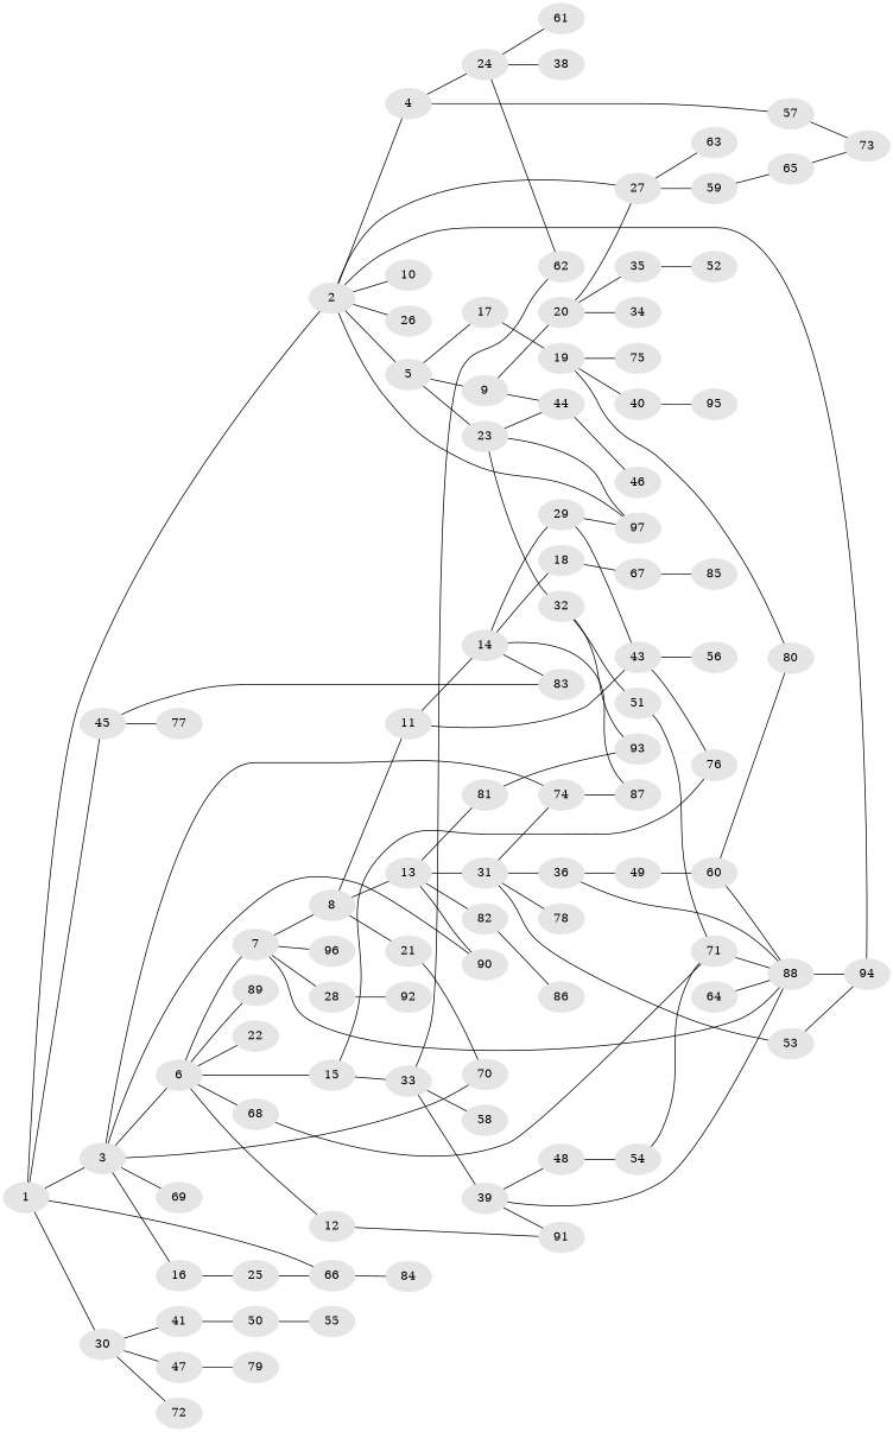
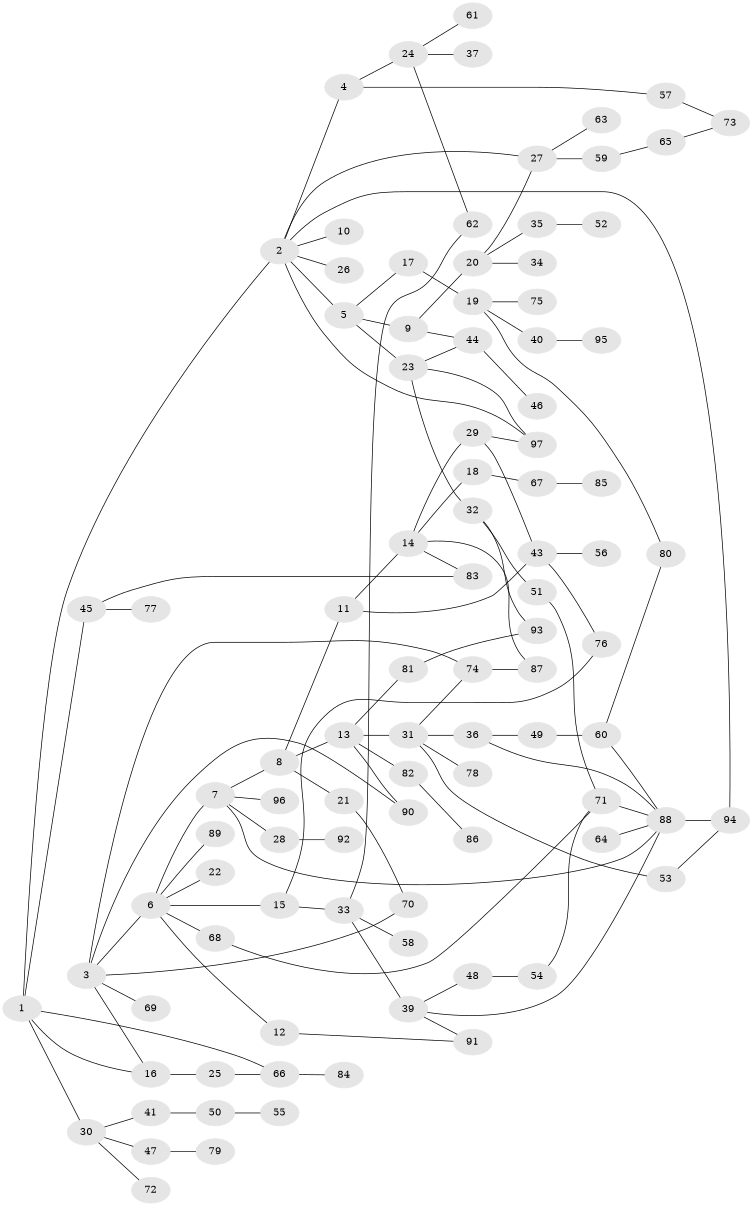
  graph {
    rankdir=LR
    node [color=gray90 style=filled]
    1
    2
    3
    30
    45
    66
    4
    5
    10
    26
    27
    n12 [label=97]
    94
    6
    16
    69
    70
    74
    90
    41
    47
    72
    83
    77
    84
    24
    57
    9
    17
    23
    59
    63
    7
    12
    15
    22
    68
    89
    25
    87
-   38
+   38 [label=37]
    61
    62
    73
    20
    44
    19
    32
    8
    28
    88
    96
    91
    33
    76
    71
    11
    13
    21
    92
    14
    43
    31
    81
    82
    34
    35
    46
    18
    29
    56
    36
    53
    78
    93
    86
    67
    39
    58
    40
    75
    80
    85
    95
    52
    51
    65
    50
    79
    49
    48
    60
    54
    55
    64
    1 -- 2
-   1 -- 3
+   1 -- 16
    1 -- 30
    1 -- 45
    1 -- 66
    2 -- 4
    2 -- 5
    2 -- 10
    2 -- 26
    2 -- 27
    2 -- n12
    2 -- 94
    3 -- 6
    3 -- 16
    3 -- 69
    3 -- 70
    3 -- 74
    3 -- 90
    30 -- 41
    30 -- 47
    30 -- 72
    45 -- 83
    45 -- 77
    66 -- 84
    4 -- 24
    4 -- 57
    5 -- 9
    5 -- 17
    5 -- 23
    27 -- 59
    27 -- 63
    6 -- 7
    6 -- 12
    6 -- 15
    6 -- 22
    6 -- 68
    6 -- 89
    16 -- 25
    74 -- 87
    41 -- 50
    47 -- 79
    24 -- 38
    24 -- 61
    24 -- 62
    57 -- 73
    9 -- 20
    9 -- 44
    17 -- 19
    23 -- n12
    23 -- 44
    23 -- 32
    59 -- 65
    7 -- 8
    7 -- 28
    7 -- 88
    7 -- 96
    12 -- 91
    15 -- 33
    15 -- 76
    68 -- 71
    25 -- 66
    20 -- 27
    20 -- 34
    20 -- 35
    44 -- 46
    19 -- 40
    19 -- 75
    19 -- 80
    32 -- 93
    32 -- 51
    8 -- 11
    8 -- 13
    8 -- 21
    28 -- 92
    88 -- 94
    33 -- 62
    33 -- 39
    33 -- 58
    71 -- 88
    11 -- 14
    11 -- 43
    13 -- 90
    13 -- 31
    13 -- 81
    13 -- 82
    21 -- 70
    14 -- 83
    14 -- 87
    14 -- 18
    14 -- 29
    43 -- 76
    43 -- 56
    31 -- 74
    31 -- 36
    31 -- 53
    31 -- 78
    81 -- 93
    82 -- 86
    35 -- 52
    18 -- 67
    29 -- n12
    29 -- 43
    36 -- 88
    36 -- 49
    53 -- 94
    67 -- 85
    39 -- 88
    39 -- 91
    39 -- 48
    40 -- 95
    51 -- 71
    65 -- 73
    50 -- 55
    49 -- 60
    48 -- 54
    60 -- 88
    60 -- 80
    54 -- 71
    64 -- 88
  }
